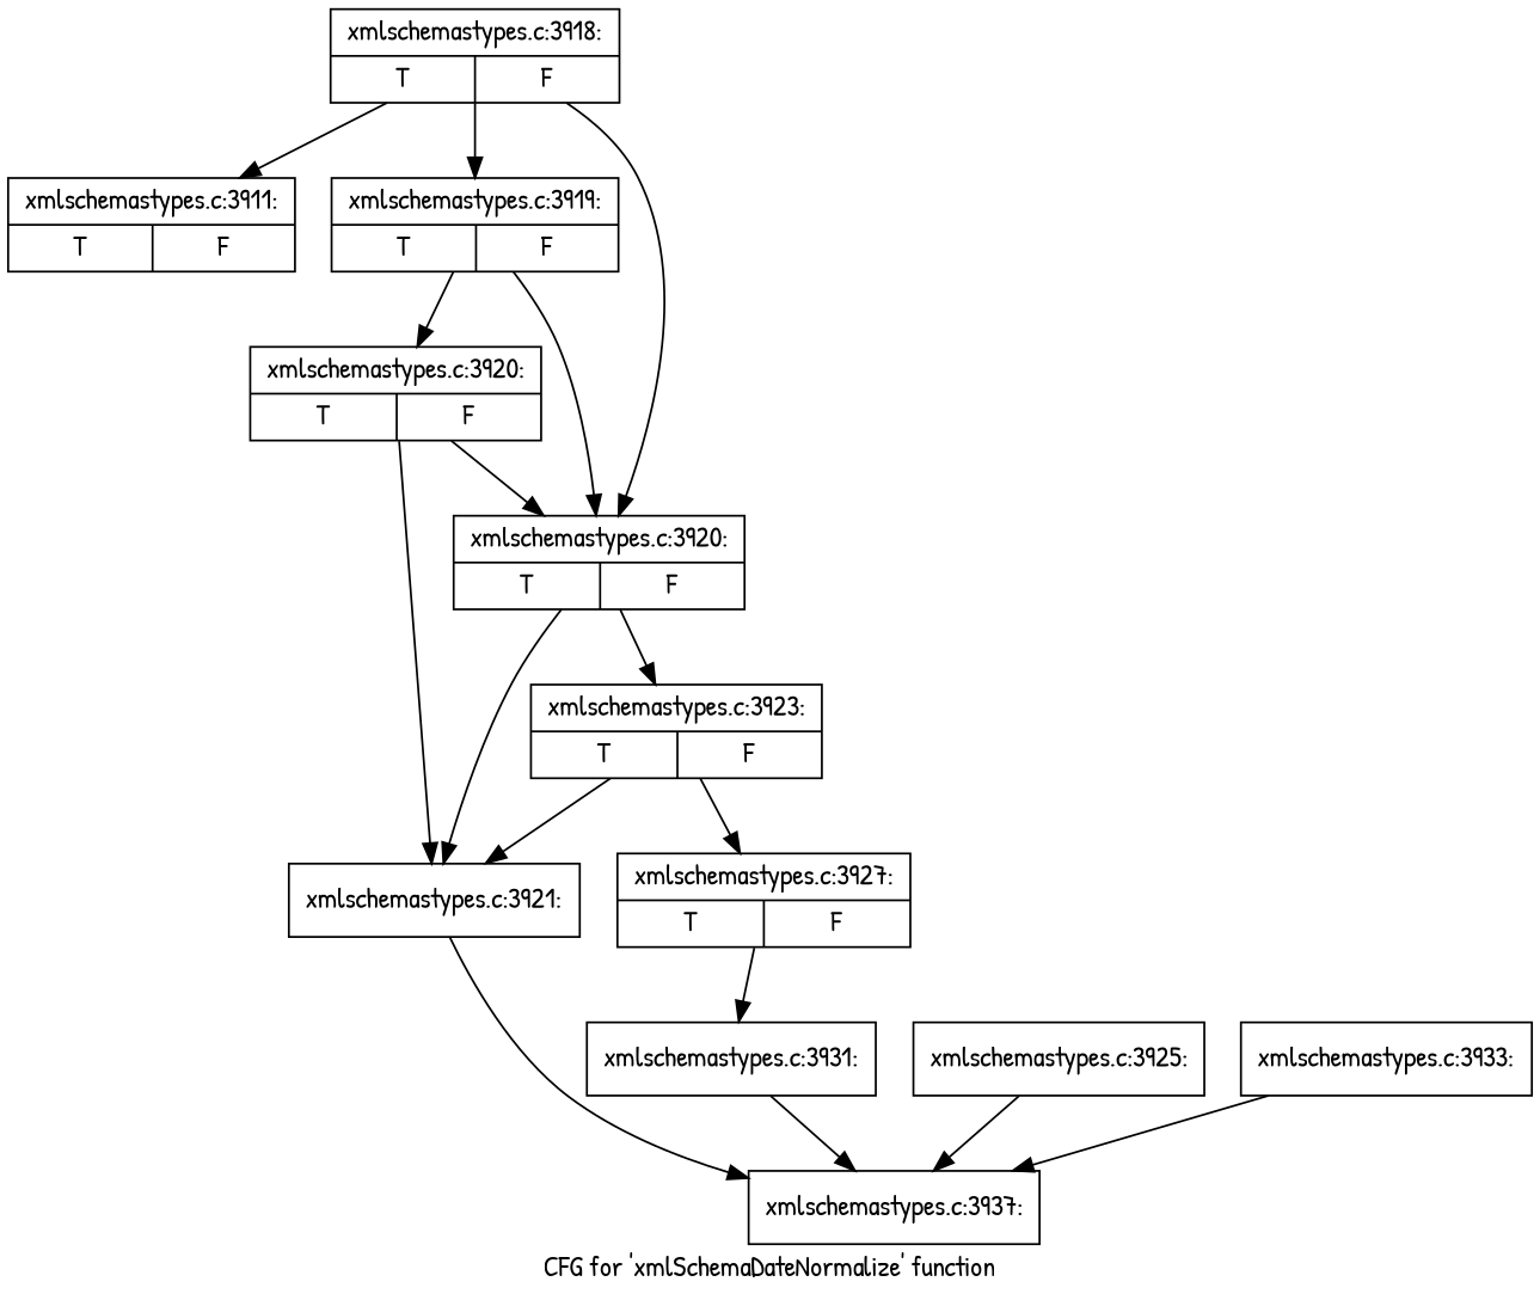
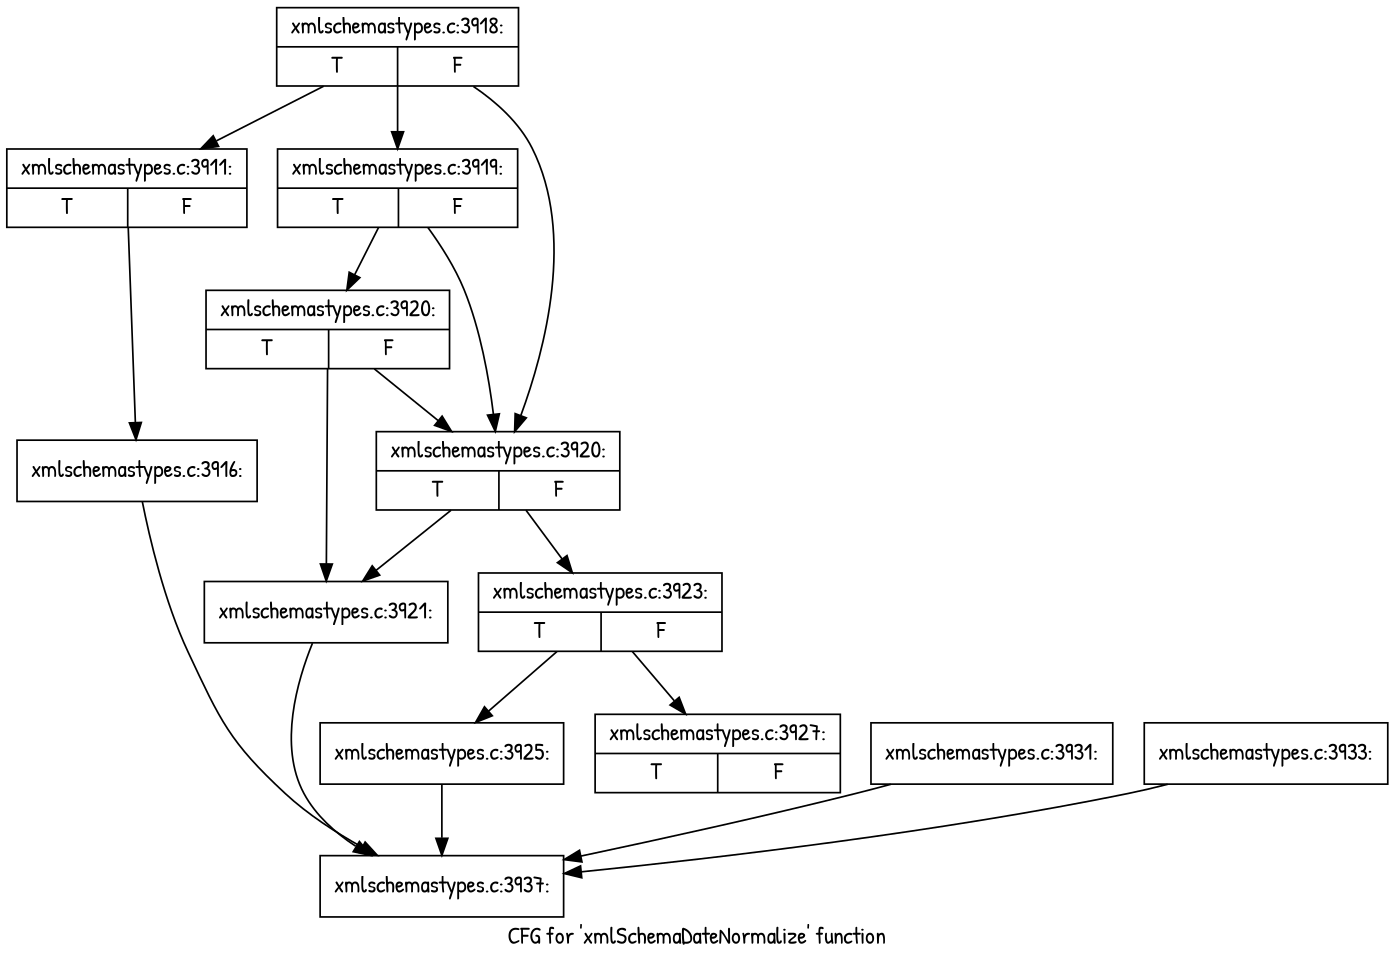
  digraph {
    fontname="Patrick Hand"
    label="CFG for 'xmlSchemaDateNormalize' function"
    node [fontname="Patrick Hand" shape=record]
    edge [fontname="Patrick Hand"]
    n1 [label="{xmlschemastypes.c:3911:|{<s0>T|<s1>F}}"]
+   n2 [label="{xmlschemastypes.c:3916:}"]
    n3 [label="{xmlschemastypes.c:3937:}"]
    n4 [label="{xmlschemastypes.c:3918:|{<s0>T|<s1>F}}"]
    n5 [label="{xmlschemastypes.c:3919:|{<s0>T|<s1>F}}"]
    n6 [label="{xmlschemastypes.c:3920:|{<s0>T|<s1>F}}"]
    n7 [label="{xmlschemastypes.c:3920:|{<s0>T|<s1>F}}"]
    n8 [label="{xmlschemastypes.c:3921:}"]
    n9 [label="{xmlschemastypes.c:3923:|{<s0>T|<s1>F}}"]
    n10 [label="{xmlschemastypes.c:3925:}"]
    n11 [label="{xmlschemastypes.c:3927:|{<s0>T|<s1>F}}"]
    n12 [label="{xmlschemastypes.c:3931:}"]
    n13 [label="{xmlschemastypes.c:3933:}"]
+   n1 -> n2
+   n2 -> n3
    n4 -> n1
    n4 -> n5
    n4 -> n6
    n5 -> n6
    n5 -> n7
    n6 -> n8
    n6 -> n9
    n7 -> n6
    n7 -> n8
    n8 -> n3
-   n9 -> n8
+   n9 -> n10
    n9 -> n11
    n10 -> n3
-   n11 -> n12
    n12 -> n3
    n13 -> n3
  }
